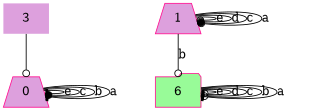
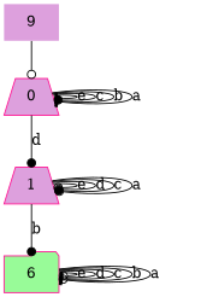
  digraph {
    rankdir=TB
    node [color=deeppink fillcolor=plum shape=trapezium style=filled]
    edge [arrowhead=tee]
    n1 [label=0]
    n2 [label=1]
    n3 [fillcolor=palegreen label=6 shape=folder]
-   3 [color=gray40 shape=plaintext]
+   3 [color=gray40 shape=plaintext label=9]
    n1 -> n1 [label=e]
    n1 -> n1 [arrowhead=dot label=c]
    n1 -> n1 [label=b]
    n1 -> n1 [label=a]
+   n1 -> n2 [arrowhead=dot label=d]
    n2 -> n2 [arrowhead=odot label=e]
    n2 -> n2 [arrowhead=odot label=d]
    n2 -> n2 [arrowhead=dot label=c]
    n2 -> n2 [arrowhead=odot label=a]
-   n2 -> n3 [arrowhead=odot label=b]
+   n2 -> n3 [arrowhead=dot label=b]
    n3 -> n3 [arrowhead=odot label=e]
    n3 -> n3 [label=d]
    n3 -> n3 [label=c]
    n3 -> n3 [arrowhead=odot label=b]
    n3 -> n3 [label=a]
    3 -> n1 [arrowhead=odot]
  }
